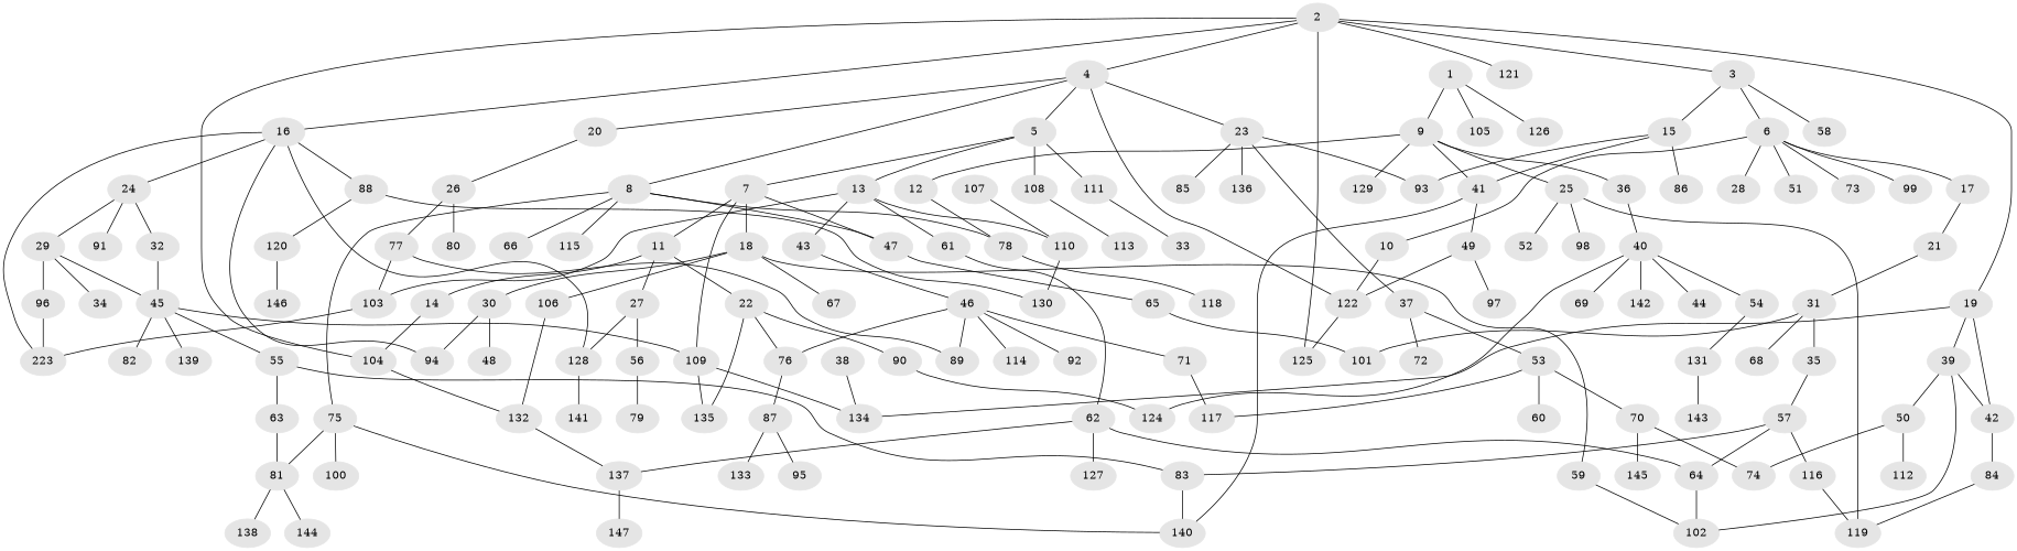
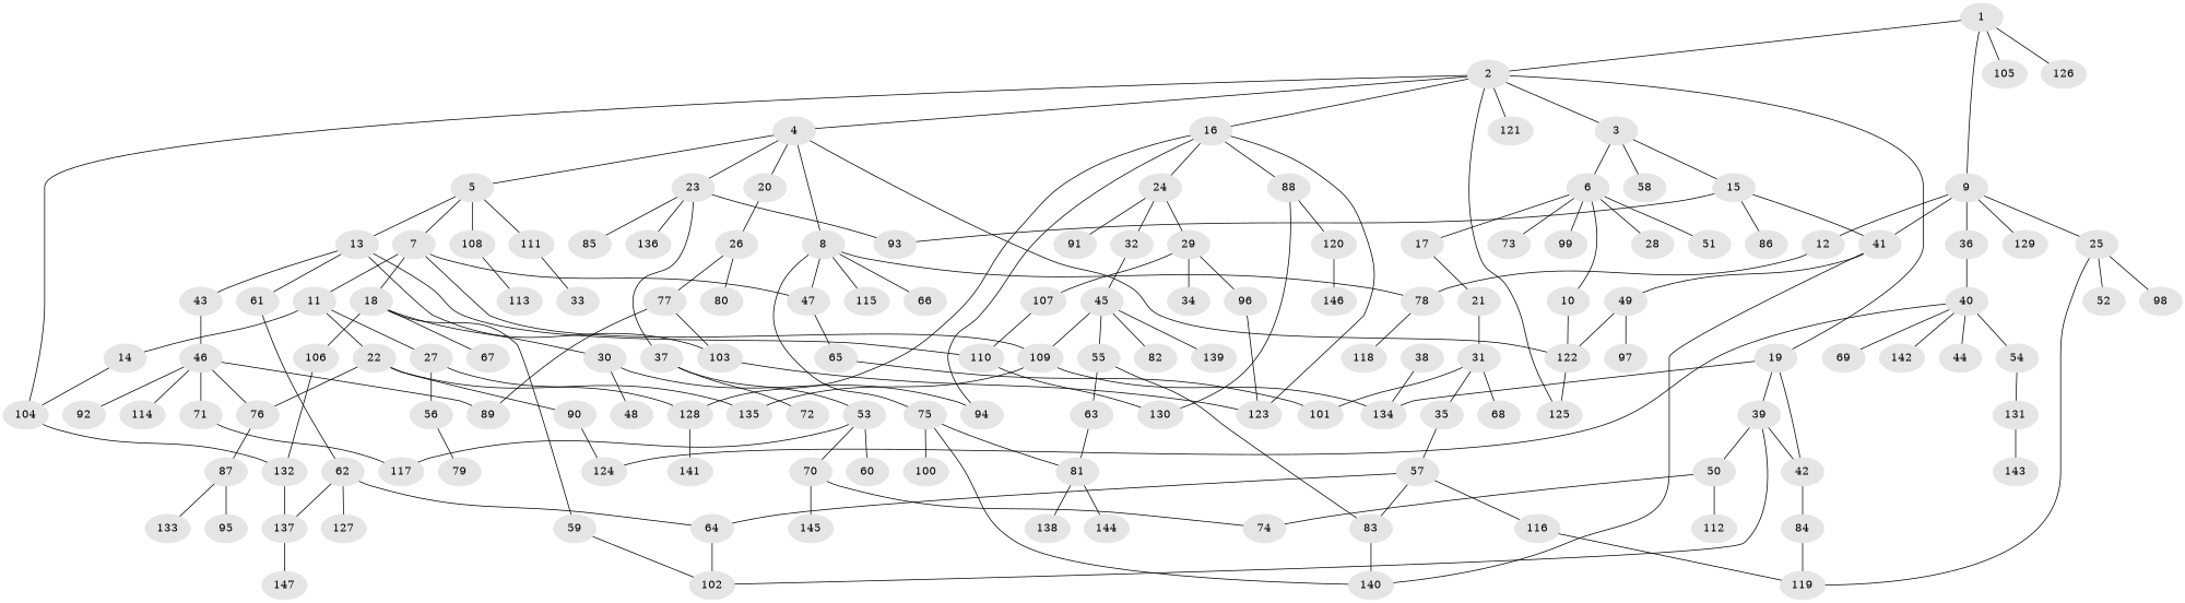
  graph {
    node [color=gray90 style=filled]
    1
    2
    9
    105
    126
    3
    4
    16
    19
    104
    121
    125
    12
    25
    36
    41
    129
    6
    15
    58
    5
    8
    20
    23
    122
    24
    88
    94
-   123 [label=223]
+   123
    128
    39
    134
    42
    132
    10
    17
    28
    51
    73
    99
    86
    93
    7
    13
    108
    111
    47
    66
    75
    78
    115
    26
    37
    85
    136
    11
    18
    109
    43
    61
    103
    110
    113
    33
    21
    14
    22
    27
    30
    59
    67
    106
    65
    135
    140
    81
    100
    118
    52
    98
    119
    40
    49
    76
    90
    56
    46
    62
    130
    29
    32
    91
    120
    141
    31
    48
    102
    38
    50
    77
    80
    35
    68
    101
    87
    124
    53
    72
    34
    96
    107
    45
    89
    79
    57
    55
    82
    139
    83
    64
    116
    44
    54
    69
    142
    60
    70
    117
    84
    74
    112
    131
    97
    71
    92
    114
    63
    145
    143
    127
    137
    147
    138
    144
    95
    133
    146
+   1 -- 2
    1 -- 9
    1 -- 105
    1 -- 126
    2 -- 3
    2 -- 4
    2 -- 16
    2 -- 19
    2 -- 104
    2 -- 121
    2 -- 125
    9 -- 12
    9 -- 25
    9 -- 36
    9 -- 41
    9 -- 129
    3 -- 6
    3 -- 15
    3 -- 58
    4 -- 5
    4 -- 8
    4 -- 20
    4 -- 23
    4 -- 122
    16 -- 24
    16 -- 88
    16 -- 94
    16 -- 123
    16 -- 128
    19 -- 39
    19 -- 134
    19 -- 42
    104 -- 132
    12 -- 78
    25 -- 52
    25 -- 98
    25 -- 119
    36 -- 40
    41 -- 140
    41 -- 49
    6 -- 10
    6 -- 17
    6 -- 28
    6 -- 51
    6 -- 73
    6 -- 99
    15 -- 41
    15 -- 86
    15 -- 93
    5 -- 7
    5 -- 13
    5 -- 108
    5 -- 111
    8 -- 47
    8 -- 66
    8 -- 75
    8 -- 78
    8 -- 115
    20 -- 26
    23 -- 93
    23 -- 37
    23 -- 85
    23 -- 136
    122 -- 125
    24 -- 29
    24 -- 32
    24 -- 91
    88 -- 130
    88 -- 120
    128 -- 141
    39 -- 42
    39 -- 102
    39 -- 50
    42 -- 84
    132 -- 137
    10 -- 122
    17 -- 21
    7 -- 47
    7 -- 11
    7 -- 18
    7 -- 109
    13 -- 43
    13 -- 61
    13 -- 103
    13 -- 110
    108 -- 113
    111 -- 33
    47 -- 65
    75 -- 140
    75 -- 81
    75 -- 100
    78 -- 118
    26 -- 77
    26 -- 80
    37 -- 53
    37 -- 72
    11 -- 14
    11 -- 22
    11 -- 27
    18 -- 30
    18 -- 59
    18 -- 67
    18 -- 106
    109 -- 134
    109 -- 135
    43 -- 46
    61 -- 62
    103 -- 123
    110 -- 130
    21 -- 31
    14 -- 104
    22 -- 135
    22 -- 76
    22 -- 90
    27 -- 128
    27 -- 56
    30 -- 94
    30 -- 48
    59 -- 102
    106 -- 132
    65 -- 101
    81 -- 138
    81 -- 144
    40 -- 124
    40 -- 44
    40 -- 54
    40 -- 69
    40 -- 142
    49 -- 122
    49 -- 97
    76 -- 87
    90 -- 124
    56 -- 79
    46 -- 76
    46 -- 89
    46 -- 71
    46 -- 92
    46 -- 114
    62 -- 64
    62 -- 127
    62 -- 137
    29 -- 34
    29 -- 96
-   29 -- 45
+   29 -- 107
    32 -- 45
    120 -- 146
    31 -- 35
    31 -- 68
    31 -- 101
    38 -- 134
    50 -- 74
    50 -- 112
    77 -- 103
    77 -- 89
    35 -- 57
    87 -- 95
    87 -- 133
    53 -- 60
    53 -- 70
    53 -- 117
    96 -- 123
    107 -- 110
    45 -- 109
    45 -- 55
    45 -- 82
    45 -- 139
    57 -- 83
    57 -- 64
    57 -- 116
    55 -- 83
    55 -- 63
    83 -- 140
    64 -- 102
    116 -- 119
    54 -- 131
    70 -- 74
    70 -- 145
    84 -- 119
    131 -- 143
    71 -- 117
    63 -- 81
    137 -- 147
  }
